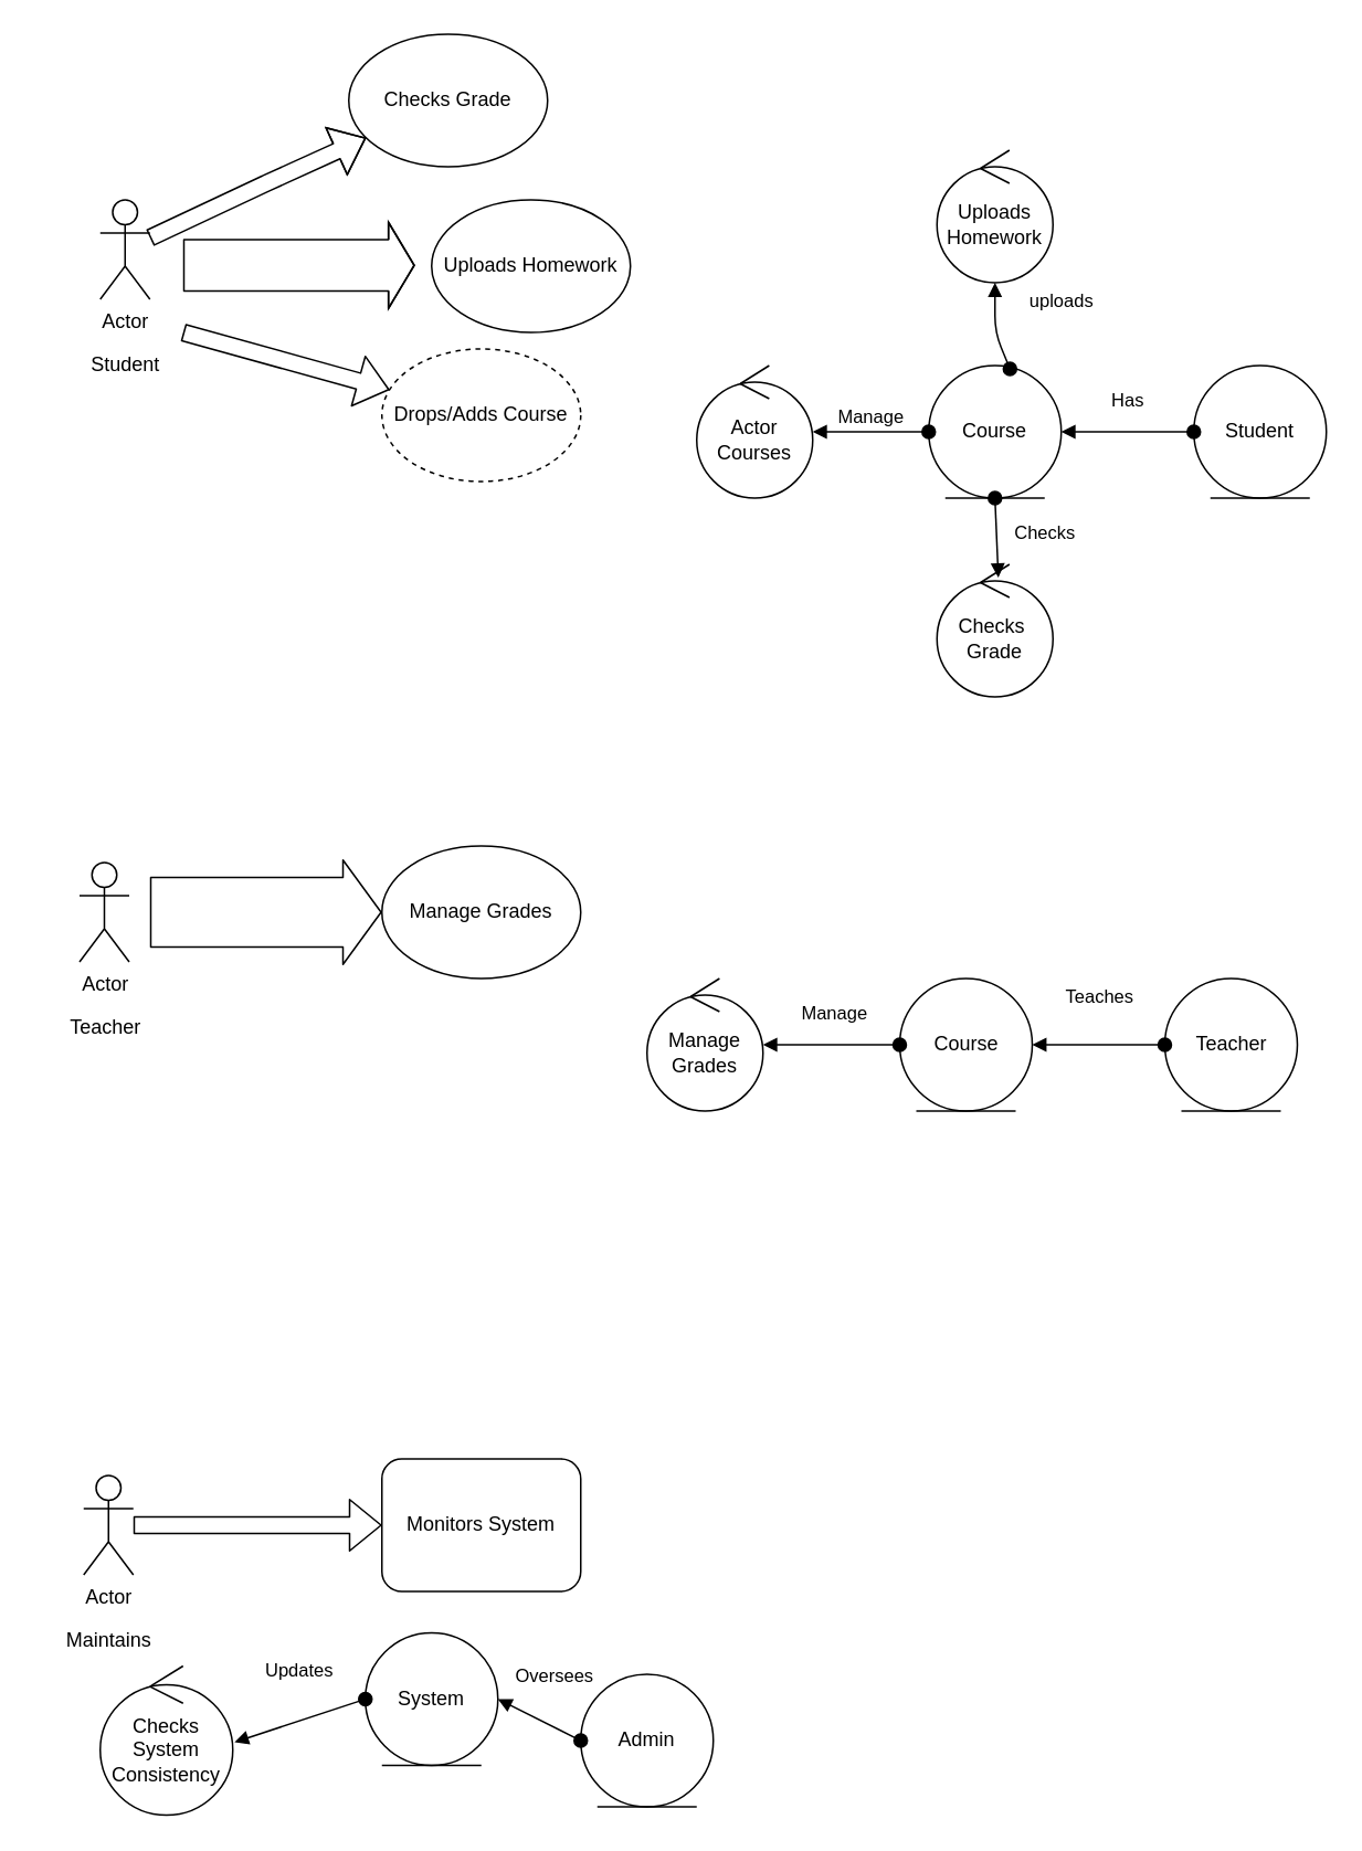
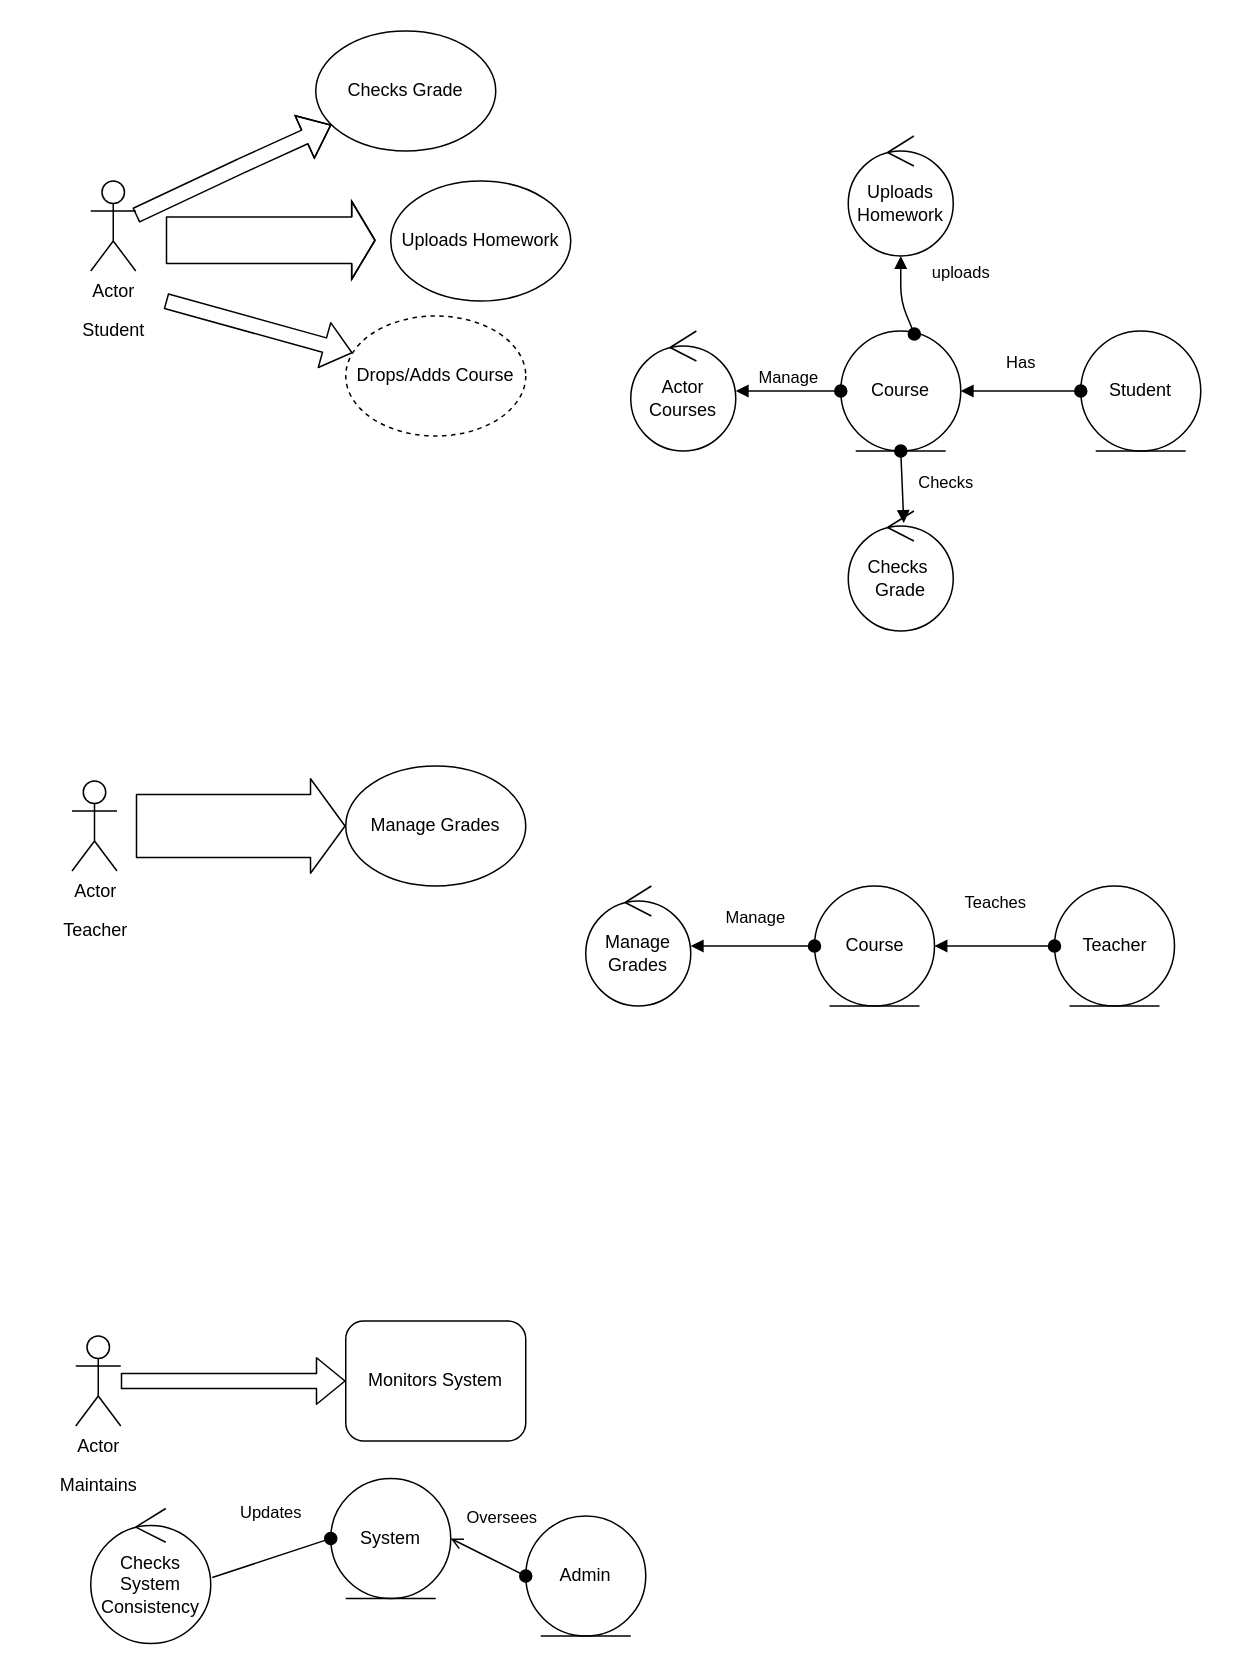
  <mxCell id="0" />
  <mxCell id="1" parent="0" />
  <mxCell id="2" value="Actor" style="shape=umlActor;verticalLabelPosition=bottom;labelBackgroundColor=#ffffff;verticalAlign=top;html=1;outlineConnect=0;" parent="1" vertex="1"><mxGeometry x="60" y="120" width="30" height="60" as="geometry" /></mxCell>
  <mxCell id="3" value="Student" style="text;html=1;strokeColor=none;fillColor=none;align=center;verticalAlign=middle;whiteSpace=wrap;rounded=0;" parent="1" vertex="1"><mxGeometry x="47.5" y="210" width="55" height="20" as="geometry" /></mxCell>
  <mxCell id="4" value="Checks Grade" style="ellipse;whiteSpace=wrap;html=1;" parent="1" vertex="1"><mxGeometry x="210" y="20" width="120" height="80" as="geometry" /></mxCell>
  <mxCell id="5" value="" style="shape=flexArrow;endArrow=classic;html=1;width=31;endSize=4.85;" parent="1" edge="1"><mxGeometry width="50" height="50" relative="1" as="geometry"><mxPoint x="110" y="159.5" as="sourcePoint" /><mxPoint x="250" y="159.5" as="targetPoint" /><Array as="points"><mxPoint x="170" y="159.5" /></Array></mxGeometry></mxCell>
  <mxCell id="6" value="Student" style="ellipse;shape=umlEntity;whiteSpace=wrap;html=1;" parent="1" vertex="1"><mxGeometry x="720" y="220" width="80" height="80" as="geometry" /></mxCell>
  <mxCell id="7" value="Course" style="ellipse;shape=umlEntity;whiteSpace=wrap;html=1;" parent="1" vertex="1"><mxGeometry x="560" y="220" width="80" height="80" as="geometry" /></mxCell>
  <mxCell id="8" value="Actor Courses" style="ellipse;shape=umlControl;whiteSpace=wrap;html=1;" parent="1" vertex="1"><mxGeometry x="420" y="220" width="70" height="80" as="geometry" /></mxCell>
  <mxCell id="9" value="Has" style="html=1;verticalAlign=bottom;startArrow=oval;startFill=1;endArrow=block;startSize=8;exitX=0;exitY=0.5;exitDx=0;exitDy=0;" parent="1" source="6" target="7" edge="1"><mxGeometry y="-10" width="60" relative="1" as="geometry"><mxPoint x="660" y="259.5" as="sourcePoint" /><mxPoint x="720" y="259.5" as="targetPoint" /><mxPoint as="offset" /></mxGeometry></mxCell>
  <mxCell id="10" value="Manage" style="html=1;verticalAlign=bottom;startArrow=oval;startFill=1;endArrow=block;startSize=8;exitX=0;exitY=0.5;exitDx=0;exitDy=0;" parent="1" source="7" target="8" edge="1"><mxGeometry width="60" relative="1" as="geometry"><mxPoint x="830" y="340" as="sourcePoint" /><mxPoint x="890" y="340" as="targetPoint" /></mxGeometry></mxCell>
  <mxCell id="11" value="Actor" style="shape=umlActor;verticalLabelPosition=bottom;labelBackgroundColor=#ffffff;verticalAlign=top;html=1;" parent="1" vertex="1"><mxGeometry x="47.5" y="520" width="30" height="60" as="geometry" /></mxCell>
  <mxCell id="12" value="Teacher" style="text;html=1;align=center;verticalAlign=middle;resizable=0;points=[];autosize=1;" parent="1" vertex="1"><mxGeometry x="32.5" y="610" width="60" height="20" as="geometry" /></mxCell>
  <mxCell id="13" value="" style="shape=flexArrow;endArrow=classic;html=1;width=42;endSize=7.33;" parent="1" target="14" edge="1"><mxGeometry width="50" height="50" relative="1" as="geometry"><mxPoint x="90" y="550" as="sourcePoint" /><mxPoint x="190" y="555" as="targetPoint" /></mxGeometry></mxCell>
  <mxCell id="14" value="Manage Grades" style="ellipse;whiteSpace=wrap;html=1;" parent="1" vertex="1"><mxGeometry x="230" y="510" width="120" height="80" as="geometry" /></mxCell>
  <mxCell id="15" value="Actor" style="shape=umlActor;verticalLabelPosition=bottom;labelBackgroundColor=#ffffff;verticalAlign=top;html=1;" parent="1" vertex="1"><mxGeometry x="50" y="890" width="30" height="60" as="geometry" /></mxCell>
  <mxCell id="16" value="Maintains" style="text;html=1;align=center;verticalAlign=middle;resizable=0;points=[];autosize=1;" parent="1" vertex="1"><mxGeometry x="20" y="980" width="90" height="20" as="geometry" /></mxCell>
  <mxCell id="17" value="" style="shape=flexArrow;endArrow=classic;html=1;" parent="1" source="15" target="18" edge="1"><mxGeometry width="50" height="50" relative="1" as="geometry"><mxPoint x="130" y="930" as="sourcePoint" /><mxPoint x="180" y="880" as="targetPoint" /><Array as="points"><mxPoint x="230" y="920" /></Array></mxGeometry></mxCell>
  <mxCell id="18" value="Monitors System" style="whiteSpace=wrap;html=1;rounded=1;" parent="1" vertex="1"><mxGeometry x="230" y="880" width="120" height="80" as="geometry" /></mxCell>
  <mxCell id="19" value="Teacher" style="ellipse;shape=umlEntity;whiteSpace=wrap;html=1;" parent="1" vertex="1"><mxGeometry x="702.5" y="590" width="80" height="80" as="geometry" /></mxCell>
  <mxCell id="20" value="Course" style="ellipse;shape=umlEntity;whiteSpace=wrap;html=1;" parent="1" vertex="1"><mxGeometry x="542.5" y="590" width="80" height="80" as="geometry" /></mxCell>
  <mxCell id="21" value="Manage Grades" style="ellipse;shape=umlControl;whiteSpace=wrap;html=1;" parent="1" vertex="1"><mxGeometry x="390" y="590" width="70" height="80" as="geometry" /></mxCell>
  <mxCell id="22" value="Admin" style="ellipse;shape=umlEntity;whiteSpace=wrap;html=1;" parent="1" vertex="1"><mxGeometry x="350" y="1010" width="80" height="80" as="geometry" /></mxCell>
  <mxCell id="23" value="System" style="ellipse;shape=umlEntity;whiteSpace=wrap;html=1;" parent="1" vertex="1"><mxGeometry x="220" y="985" width="80" height="80" as="geometry" /></mxCell>
  <mxCell id="24" value="Checks System Consistency" style="ellipse;shape=umlControl;whiteSpace=wrap;html=1;" parent="1" vertex="1"><mxGeometry x="60" y="1005" width="80" height="90" as="geometry" /></mxCell>
  <mxCell id="25" value="Teaches" style="html=1;verticalAlign=bottom;startArrow=oval;startFill=1;endArrow=block;startSize=8;exitX=0;exitY=0.5;exitDx=0;exitDy=0;entryX=1;entryY=0.5;entryDx=0;entryDy=0;" parent="1" source="19" target="20" edge="1"><mxGeometry y="-20" width="60" relative="1" as="geometry"><mxPoint x="812.5" y="620" as="sourcePoint" /><mxPoint x="872.5" y="620" as="targetPoint" /><mxPoint as="offset" /></mxGeometry></mxCell>
  <mxCell id="26" value="Manage" style="html=1;verticalAlign=bottom;startArrow=oval;startFill=1;endArrow=block;startSize=8;exitX=0;exitY=0.5;exitDx=0;exitDy=0;" parent="1" source="20" target="21" edge="1"><mxGeometry x="-0.03" y="-10" width="60" relative="1" as="geometry"><mxPoint x="812.5" y="520" as="sourcePoint" /><mxPoint x="872.5" y="520" as="targetPoint" /><mxPoint as="offset" /></mxGeometry></mxCell>
- <mxCell id="27" value="Oversees" style="html=1;verticalAlign=bottom;startArrow=oval;startFill=1;endArrow=block;startSize=8;exitX=0;exitY=0.5;exitDx=0;exitDy=0;entryX=1;entryY=0.5;entryDx=0;entryDy=0;" parent="1" source="22" target="23" edge="1"><mxGeometry y="-20" width="60" relative="1" as="geometry"><mxPoint x="470" y="970" as="sourcePoint" /><mxPoint x="530" y="970" as="targetPoint" /><mxPoint as="offset" /></mxGeometry></mxCell>
- <mxCell id="28" value="Updates" style="html=1;verticalAlign=bottom;startArrow=oval;startFill=1;endArrow=block;startSize=8;exitX=0;exitY=0.5;exitDx=0;exitDy=0;entryX=1.013;entryY=0.511;entryDx=0;entryDy=0;entryPerimeter=0;" parent="1" source="23" target="24" edge="1"><mxGeometry x="-0.138" y="-20" width="60" relative="1" as="geometry"><mxPoint x="470" y="970" as="sourcePoint" /><mxPoint x="530" y="970" as="targetPoint" /><mxPoint as="offset" /></mxGeometry></mxCell>
+ <mxCell id="27" value="Oversees" style="html=1;verticalAlign=bottom;startArrow=oval;startFill=1;endArrow=open;startSize=8;exitX=0;exitY=0.5;exitDx=0;exitDy=0;entryX=1;entryY=0.5;entryDx=0;entryDy=0;" parent="1" source="22" target="23" edge="1"><mxGeometry y="-20" width="60" relative="1" as="geometry"><mxPoint x="470" y="970" as="sourcePoint" /><mxPoint x="530" y="970" as="targetPoint" /><mxPoint as="offset" /></mxGeometry></mxCell>
+ <mxCell id="28" value="Updates" style="html=1;verticalAlign=bottom;startArrow=oval;startFill=1;endArrow=none;startSize=8;exitX=0;exitY=0.5;exitDx=0;exitDy=0;entryX=1.013;entryY=0.511;entryDx=0;entryDy=0;entryPerimeter=0;" parent="1" source="23" target="24" edge="1"><mxGeometry x="-0.138" y="-20" width="60" relative="1" as="geometry"><mxPoint x="470" y="970" as="sourcePoint" /><mxPoint x="530" y="970" as="targetPoint" /><mxPoint as="offset" /></mxGeometry></mxCell>
  <mxCell id="29" value="Uploads Homework" style="ellipse;whiteSpace=wrap;html=1;" vertex="1" parent="1"><mxGeometry x="260" y="120" width="120" height="80" as="geometry" /></mxCell>
  <mxCell id="30" value="" style="shape=flexArrow;endArrow=classic;html=1;" edge="1" parent="1" source="2" target="4"><mxGeometry width="50" height="50" relative="1" as="geometry"><mxPoint x="117.5" y="110" as="sourcePoint" /><mxPoint x="167.5" y="60" as="targetPoint" /><Array as="points"><mxPoint x="160" y="110" /></Array></mxGeometry></mxCell>
  <mxCell id="31" value="Uploads Homework" style="ellipse;shape=umlControl;whiteSpace=wrap;html=1;" vertex="1" parent="1"><mxGeometry x="565" y="90" width="70" height="80" as="geometry" /></mxCell>
  <mxCell id="32" value="uploads" style="html=1;verticalAlign=bottom;startArrow=oval;startFill=1;endArrow=block;startSize=8;exitX=0.613;exitY=0.025;exitDx=0;exitDy=0;exitPerimeter=0;" edge="1" parent="1" source="7"><mxGeometry x="0.256" y="-40" width="60" relative="1" as="geometry"><mxPoint x="840" y="180" as="sourcePoint" /><mxPoint x="600" y="170" as="targetPoint" /><Array as="points"><mxPoint x="600" y="200" /></Array><mxPoint as="offset" /></mxGeometry></mxCell>
  <mxCell id="33" value="Checks&amp;nbsp;&lt;br&gt;Grade" style="ellipse;shape=umlControl;whiteSpace=wrap;html=1;" vertex="1" parent="1"><mxGeometry x="565" y="340" width="70" height="80" as="geometry" /></mxCell>
  <mxCell id="34" value="Checks" style="html=1;verticalAlign=bottom;startArrow=oval;startFill=1;endArrow=block;startSize=8;exitX=0.5;exitY=1;exitDx=0;exitDy=0;entryX=0.529;entryY=0.1;entryDx=0;entryDy=0;entryPerimeter=0;" edge="1" parent="1" source="7" target="33"><mxGeometry x="0.3" y="29" width="60" relative="1" as="geometry"><mxPoint x="580" y="330" as="sourcePoint" /><mxPoint x="640" y="330" as="targetPoint" /><mxPoint as="offset" /></mxGeometry></mxCell>
  <mxCell id="35" value="" style="shape=flexArrow;endArrow=classic;html=1;" edge="1" parent="1" target="36"><mxGeometry width="50" height="50" relative="1" as="geometry"><mxPoint x="110" y="200" as="sourcePoint" /><mxPoint x="220" y="250" as="targetPoint" /></mxGeometry></mxCell>
  <mxCell id="36" value="Drops/Adds Course" style="ellipse;whiteSpace=wrap;html=1;dashed=1;" vertex="1" parent="1"><mxGeometry x="230" y="210" width="120" height="80" as="geometry" /></mxCell>
